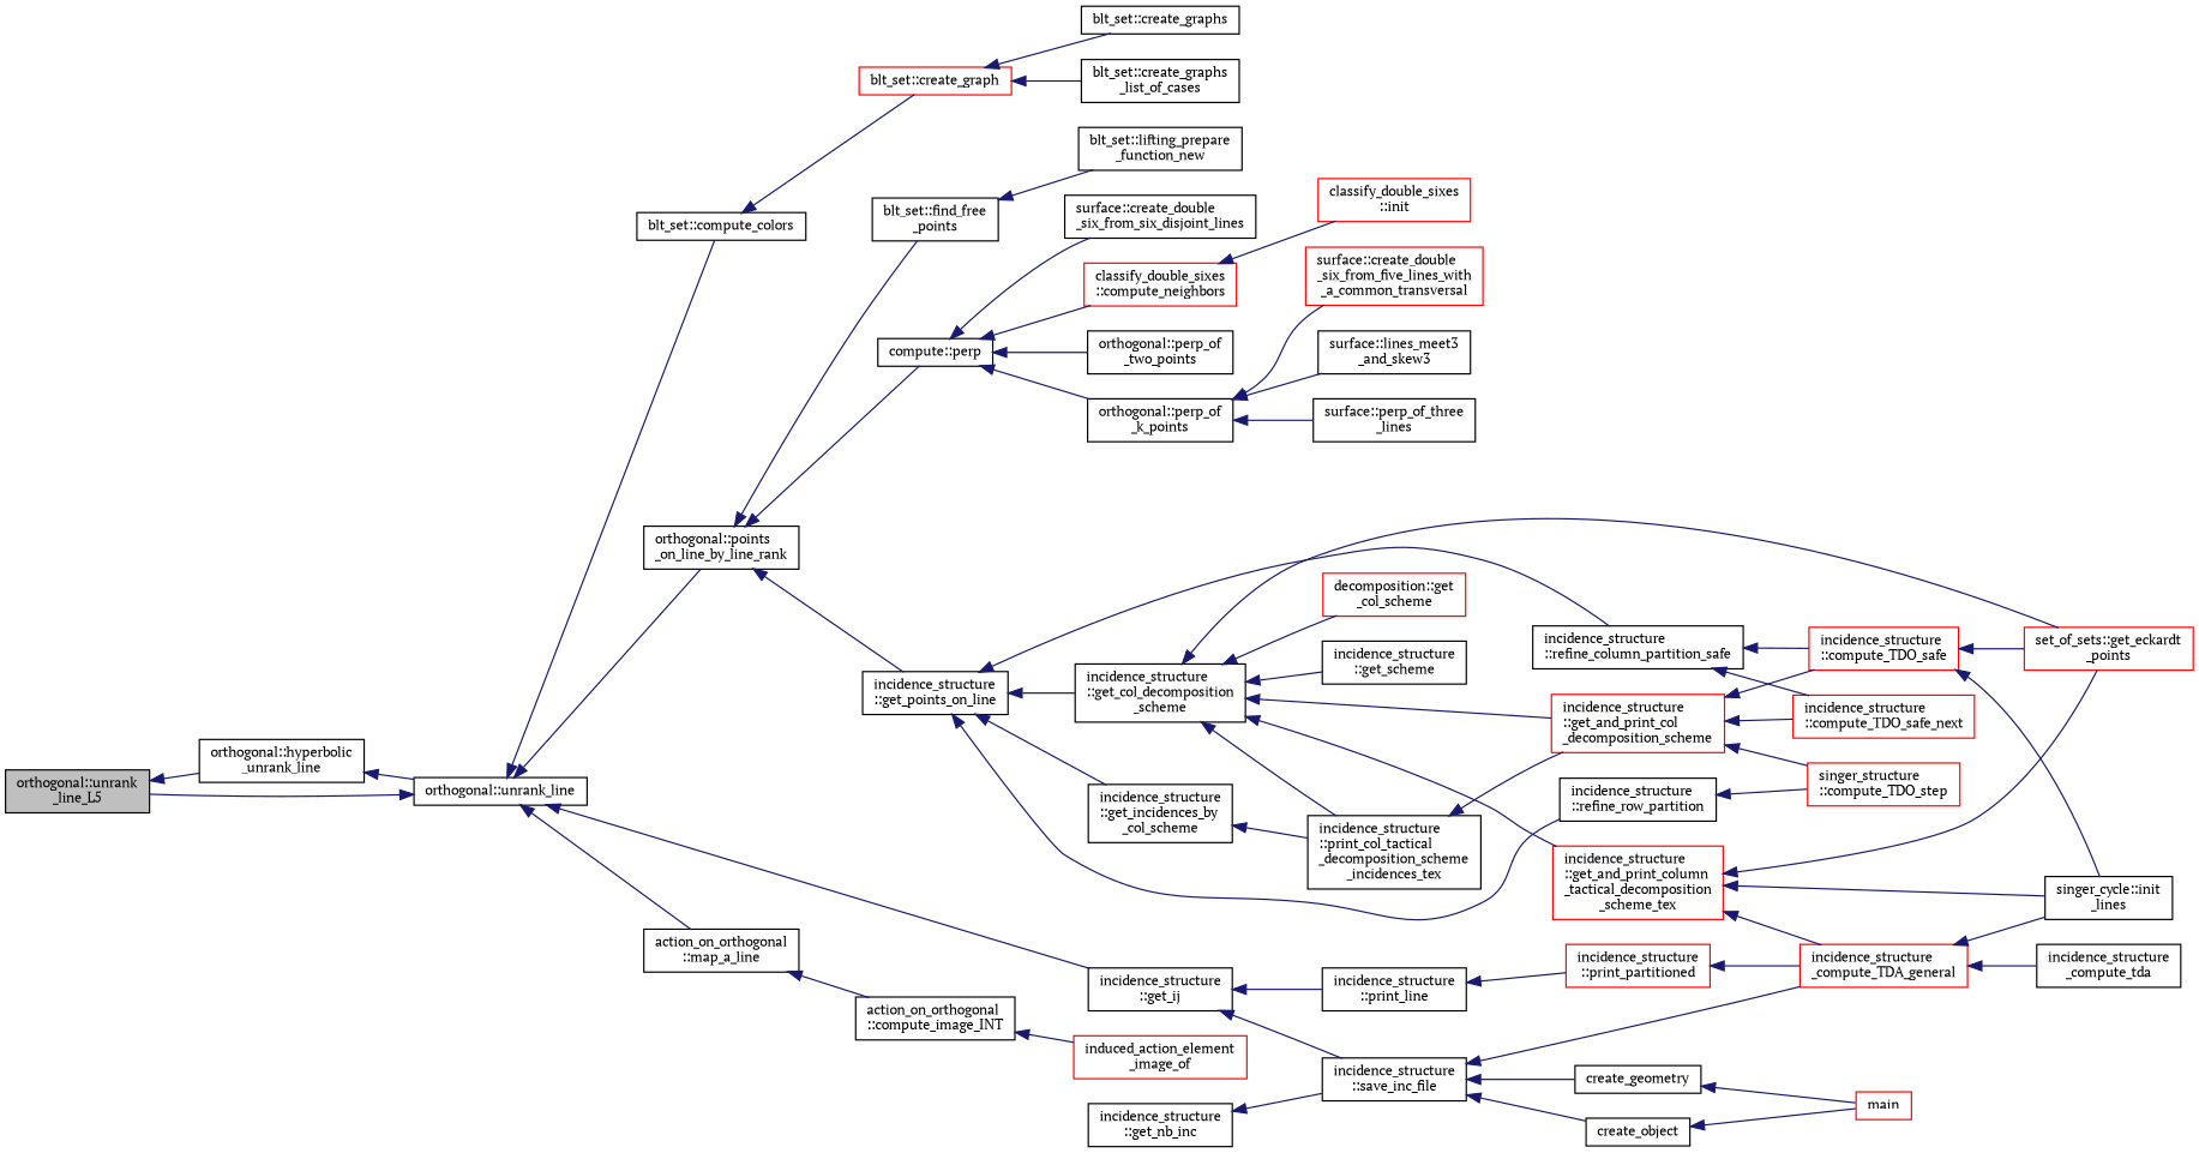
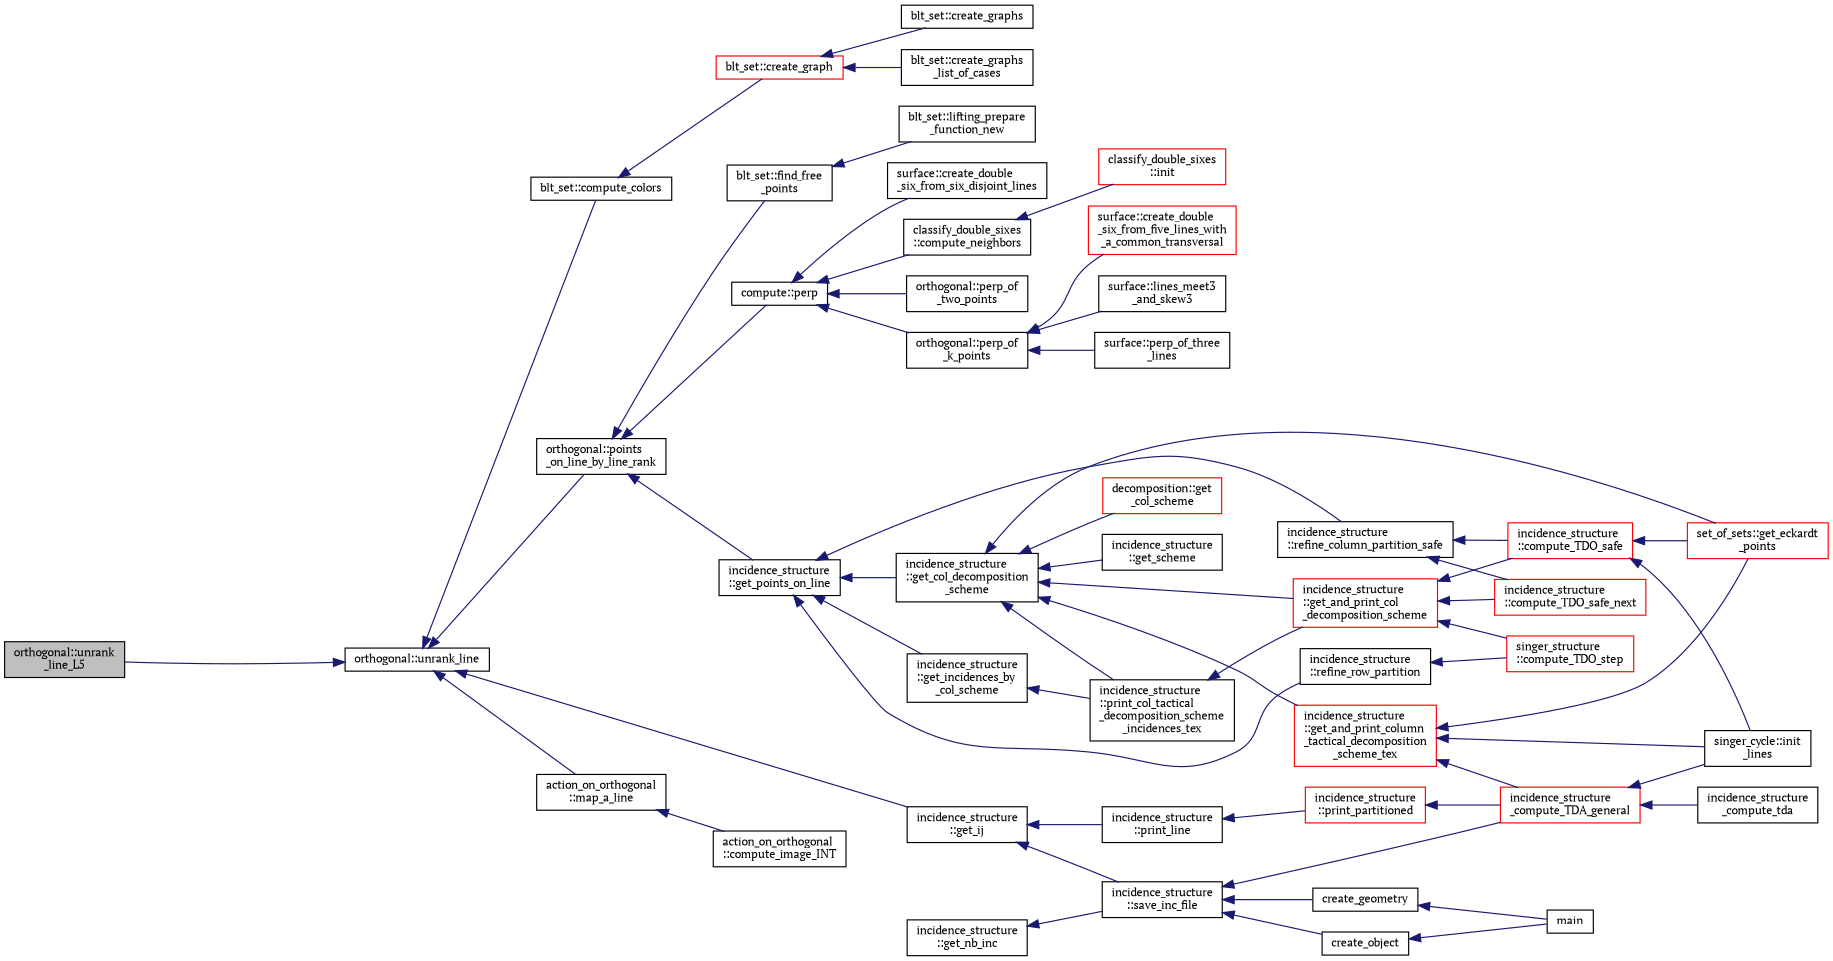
  digraph {
    fontname="PT Serif"
    rankdir=LR
    node [color=black fillcolor=white fontname="PT Serif" fontsize=10 shape=record style=filled]
    edge [color=midnightblue dir=back fontname="PT Serif" fontsize=10 labelfontname=Helvetica labelfontsize=10 style=solid]
    n1 [fillcolor=grey75 fontcolor=black height=0.2 label="orthogonal::unrank\l_line_L5" width=0.4]
-   n2 [height=0.2 label="orthogonal::hyperbolic\l_unrank_line" width=0.4]
    n3 [height=0.2 label="orthogonal::unrank_line" width=0.4]
    n4 [height=0.2 label="blt_set::compute_colors" width=0.4]
    n5 [height=0.2 label="orthogonal::points\l_on_line_by_line_rank" width=0.4]
    n6 [height=0.2 label="incidence_structure\l::get_ij" width=0.4]
    n7 [height=0.2 label="action_on_orthogonal\l::map_a_line" width=0.4]
    n8 [color=red height=0.2 label="blt_set::create_graph" width=0.4]
    n9 [height=0.2 label="blt_set::find_free\l_points" width=0.4]
    n10 [height=0.2 label="compute::perp" width=0.4]
    n11 [height=0.2 label="incidence_structure\l::get_points_on_line" width=0.4]
    n12 [height=0.2 label="incidence_structure\l::save_inc_file" width=0.4]
    n13 [height=0.2 label="incidence_structure\l::print_line" width=0.4]
    n14 [height=0.2 label="action_on_orthogonal\l::compute_image_INT" width=0.4]
    n15 [height=0.2 label="blt_set::create_graphs" width=0.4]
    n16 [height=0.2 label="blt_set::create_graphs\l_list_of_cases" width=0.4]
    n17 [height=0.2 label="blt_set::lifting_prepare\l_function_new" width=0.4]
    n18 [height=0.2 label="orthogonal::perp_of\l_two_points" width=0.4]
    n19 [height=0.2 label="orthogonal::perp_of\l_k_points" width=0.4]
    n20 [height=0.2 label="surface::create_double\l_six_from_six_disjoint_lines" width=0.4]
-   n21 [color=red height=0.2 label="classify_double_sixes\l::compute_neighbors" width=0.4]
+   n21 [height=0.2 label="classify_double_sixes\l::compute_neighbors" width=0.4]
    n22 [height=0.2 label="incidence_structure\l::refine_column_partition_safe" width=0.4]
    n23 [height=0.2 label="incidence_structure\l::refine_row_partition" width=0.4]
    n24 [height=0.2 label="incidence_structure\l::get_incidences_by\l_col_scheme" width=0.4]
    n25 [height=0.2 label="incidence_structure\l::get_col_decomposition\l_scheme" width=0.4]
    n26 [height=0.2 label="surface::lines_meet3\l_and_skew3" width=0.4]
    n27 [height=0.2 label="surface::perp_of_three\l_lines" width=0.4]
    n28 [color=red height=0.2 label="surface::create_double\l_six_from_five_lines_with\l_a_common_transversal" width=0.4]
    n29 [color=red height=0.2 label="classify_double_sixes\l::init" width=0.4]
    n30 [color=red height=0.2 label="incidence_structure\l::compute_TDO_safe_next" width=0.4]
    n31 [color=red height=0.2 label="incidence_structure\l::compute_TDO_safe" width=0.4]
    n32 [color=red height=0.2 label="singer_structure\l::compute_TDO_step" width=0.4]
    n33 [height=0.2 label="incidence_structure\l::print_col_tactical\l_decomposition_scheme\l_incidences_tex" width=0.4]
    n34 [color=red height=0.2 label="set_of_sets::get_eckardt\l_points" width=0.4]
    n35 [color=red height=0.2 label="incidence_structure\l::get_and_print_col\l_decomposition_scheme" width=0.4]
    n36 [color=red height=0.2 label="decomposition::get\l_col_scheme" width=0.4]
    n37 [height=0.2 label="incidence_structure\l::get_scheme" width=0.4]
    n38 [color=red height=0.2 label="incidence_structure\l::get_and_print_column\l_tactical_decomposition\l_scheme_tex" width=0.4]
    n39 [height=0.2 label="singer_cycle::init\l_lines" width=0.4]
    n40 [color=red height=0.2 label="incidence_structure\l_compute_TDA_general" width=0.4]
    n41 [height=0.2 label="incidence_structure\l_compute_tda" width=0.4]
    n42 [height=0.2 label="incidence_structure\l::get_nb_inc" width=0.4]
    n43 [height=0.2 label=create_object width=0.4]
    n44 [height=0.2 label=create_geometry width=0.4]
    n45 [color=red height=0.2 label="incidence_structure\l::print_partitioned" width=0.4]
-   n46 [color=red height=0.2 label=main width=0.4]
-   n47 [color=red height=0.2 label="induced_action_element\l_image_of" width=0.4]
-   n1 -> n2
-   n2 -> n3
+   n46 [height=0.2 label=main width=0.4]
    n3 -> n1
    n3 -> n4
    n3 -> n5
    n3 -> n6
    n3 -> n7
    n4 -> n8
    n5 -> n9
    n5 -> n10
    n5 -> n11
    n6 -> n12
    n6 -> n13
    n7 -> n14
    n8 -> n15
    n8 -> n16
    n9 -> n17
    n10 -> n18
    n10 -> n19
    n10 -> n20
    n10 -> n21
    n11 -> n22
    n11 -> n23
    n11 -> n24
    n11 -> n25
    n12 -> n40
    n12 -> n43
    n12 -> n44
    n13 -> n45
-   n14 -> n47
    n19 -> n26
    n19 -> n27
    n19 -> n28
    n21 -> n29
    n22 -> n30
    n22 -> n31
    n23 -> n32
    n24 -> n33
    n25 -> n33
    n25 -> n34
    n25 -> n35
    n25 -> n36
    n25 -> n37
    n25 -> n38
    n31 -> n34
    n31 -> n39
    n33 -> n35
    n35 -> n30
    n35 -> n31
    n35 -> n32
    n38 -> n34
    n38 -> n39
    n38 -> n40
    n40 -> n39
    n40 -> n41
    n42 -> n12
    n43 -> n46
    n44 -> n46
    n45 -> n40
  }
